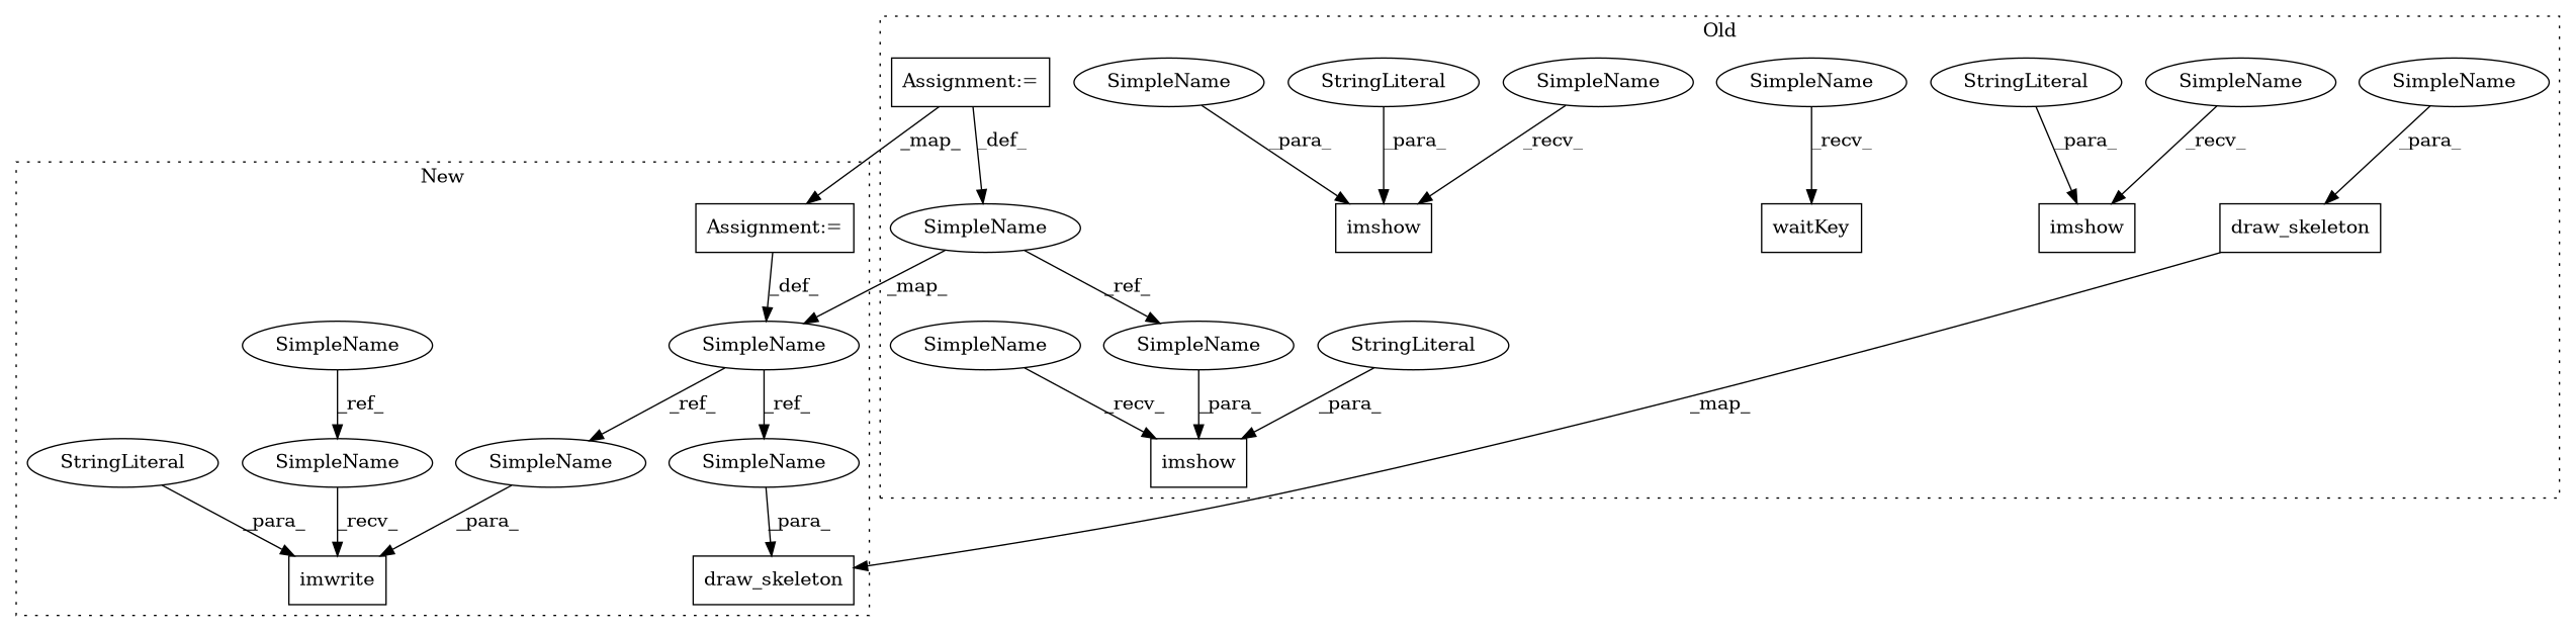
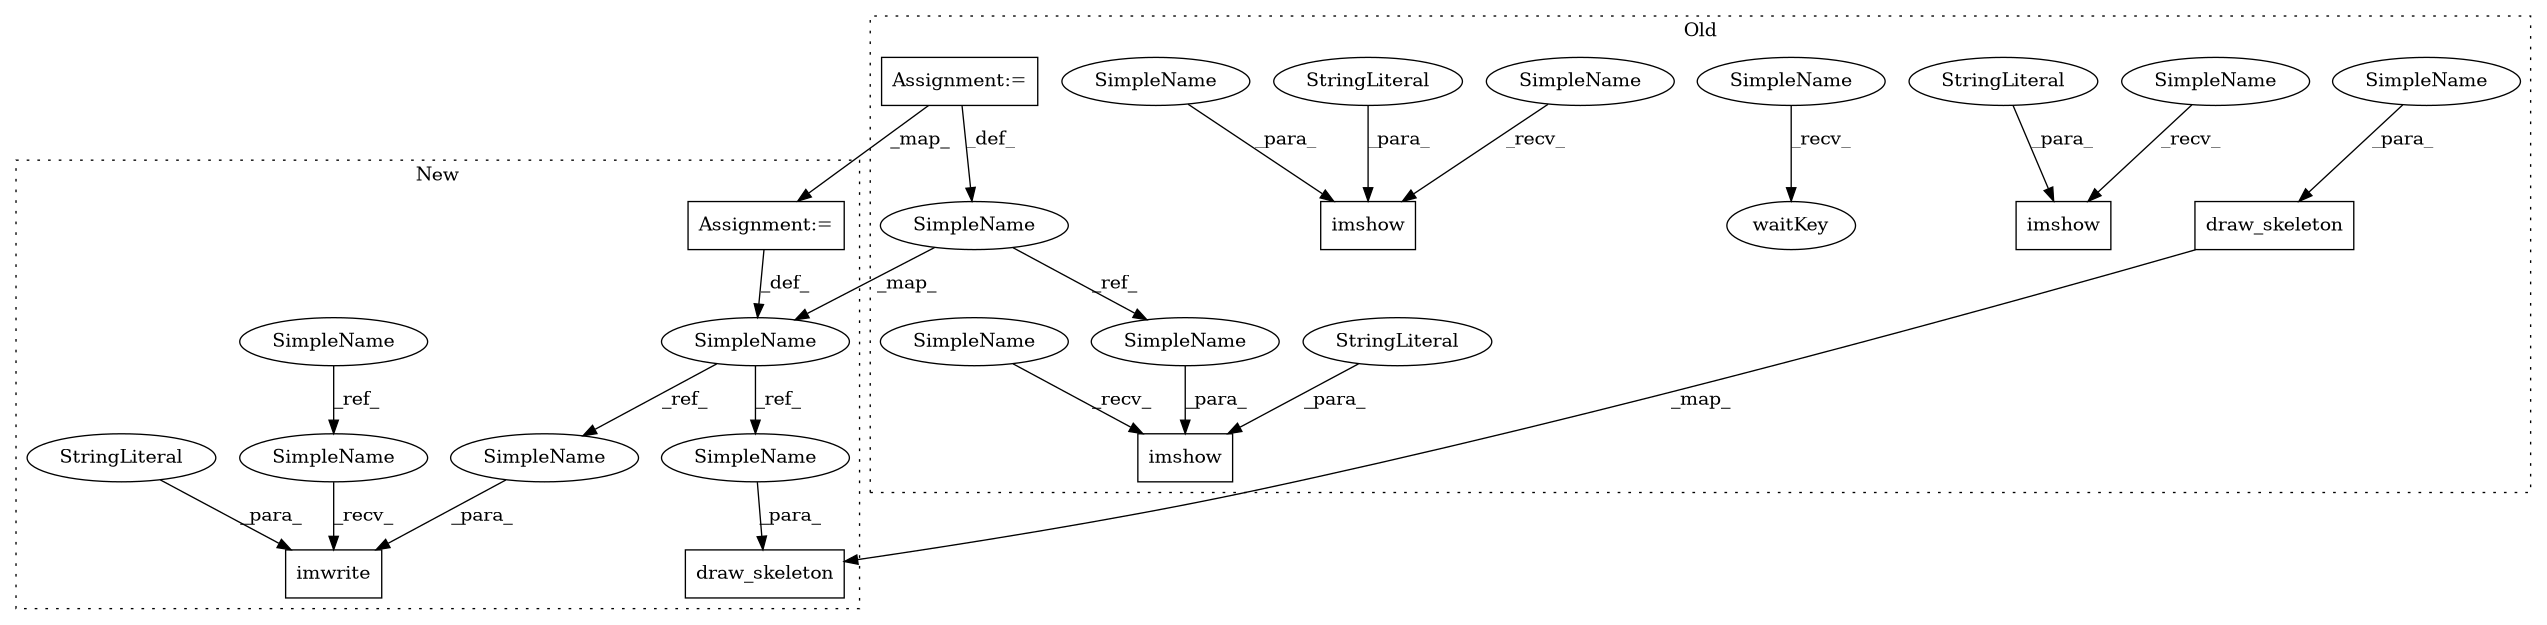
  digraph {
    node [a=42 l=3 shape=ellipse]
    n1 [a=32 l="7,1" label=imshow s="13558,13571" shape=box]
    n2 [a=45 l=2 label=StringLiteral s=13565]
-   n3 [a=32 l=9 label=waitKey s=13584 shape=box]
+   n3 [a=32 l=9 label=waitKey s=13584]
    n4 [a=32 l="7,1" label=imshow s="13530,13545" shape=box]
    n5 [a=45 label=StringLiteral s=13537]
    n6 [a=32 l="7,1" label=imshow s="13499,13517" shape=box]
    n7 [a=45 label=StringLiteral s=13506]
    n8 [a=7 l=1 label="Assignment:=" s=13432 shape=box]
    n9 [a=32 l="14,1" label=draw_skeleton s="13451,13486" shape=box]
    n10 [l=4 label=SimpleName s=13428]
    n11 [l=4 label=SimpleName s=13541]
    n12 [label=SimpleName s=13526]
    n13 [label=SimpleName s=13580]
    n14 [label=SimpleName s=13495]
    n15 [label=SimpleName s=13554]
    n16 [label=SimpleName s=13568]
    n17 [label=SimpleName s=13465]
    n18 [a=32 l="8,1" label=imwrite s="13534,13558" shape=box]
    n19 [label=SimpleName s=9494]
    n20 [a=45 l=9 label=StringLiteral s=13542]
    n21 [a=7 l=1 label="Assignment:=" s=13464 shape=box]
    n22 [a=32 l="14,1" label=draw_skeleton s="13483,13521" shape=box]
    n23 [l=6 label=SimpleName s=13458]
    n24 [label=SimpleName s=13530]
    n25 [l=6 label=SimpleName s=13552]
    n26 [l=6 label=SimpleName s=13497]
    subgraph cluster_1 {
      label=Old
      style=dotted
      n1
      n2
      n3
      n4
      n5
      n6
      n7
      n8
      n9
      n10
      n11
      n12
      n13
      n14
      n15
      n16
      n17
    }
    subgraph cluster_2 {
      label=New
      style=dotted
      n18
      n19
      n20
      n21
      n22
      n23
      n24
      n25
      n26
    }
    n2 -> n1 [label=_para_]
    n5 -> n4 [label=_para_]
    n7 -> n6 [label=_para_]
    n8 -> n10 [label=_def_]
    n8 -> n21 [label=_map_]
    n9 -> n22 [label=_map_]
    n10 -> n11 [label=_ref_]
    n10 -> n23 [label=_map_]
    n11 -> n4 [label=_para_]
    n12 -> n4 [label=_recv_]
    n13 -> n3 [label=_recv_]
    n14 -> n6 [label=_recv_]
    n15 -> n1 [label=_recv_]
    n16 -> n1 [label=_para_]
    n17 -> n9 [label=_para_]
    n19 -> n24 [label=_ref_]
    n20 -> n18 [label=_para_]
    n21 -> n23 [label=_def_]
    n23 -> n25 [label=_ref_]
    n23 -> n26 [label=_ref_]
    n24 -> n18 [label=_recv_]
    n25 -> n18 [label=_para_]
    n26 -> n22 [label=_para_]
  }
